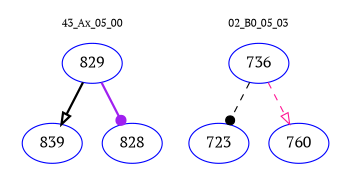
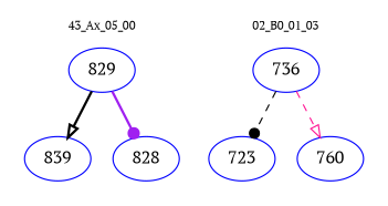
  digraph {
    fontname="PT Serif"
    node [color=blue fontname="PT Serif"]
    edge [arrowhead=onormal color=black fontname="PT Serif" style=bold]
    n1 [label=829]
    n2 [label=839]
    n3 [label=828]
    n4 [label=736]
    n5 [label=723]
    n6 [label=760]
    subgraph cluster_1 {
      color=white
      fontsize=10
      label="43_Ax_05_00"
      n1
      n2
      n3
    }
    subgraph cluster_2 {
      color=white
      fontsize=10
-     label="02_B0_05_03"
+     label="02_B0_01_03"
      n4
      n5
      n6
    }
    n1 -> n2
    n1 -> n3 [arrowhead=dot color=purple]
    n4 -> n5 [arrowhead=dot style=dashed]
    n4 -> n6 [color=deeppink style=dashed]
  }
